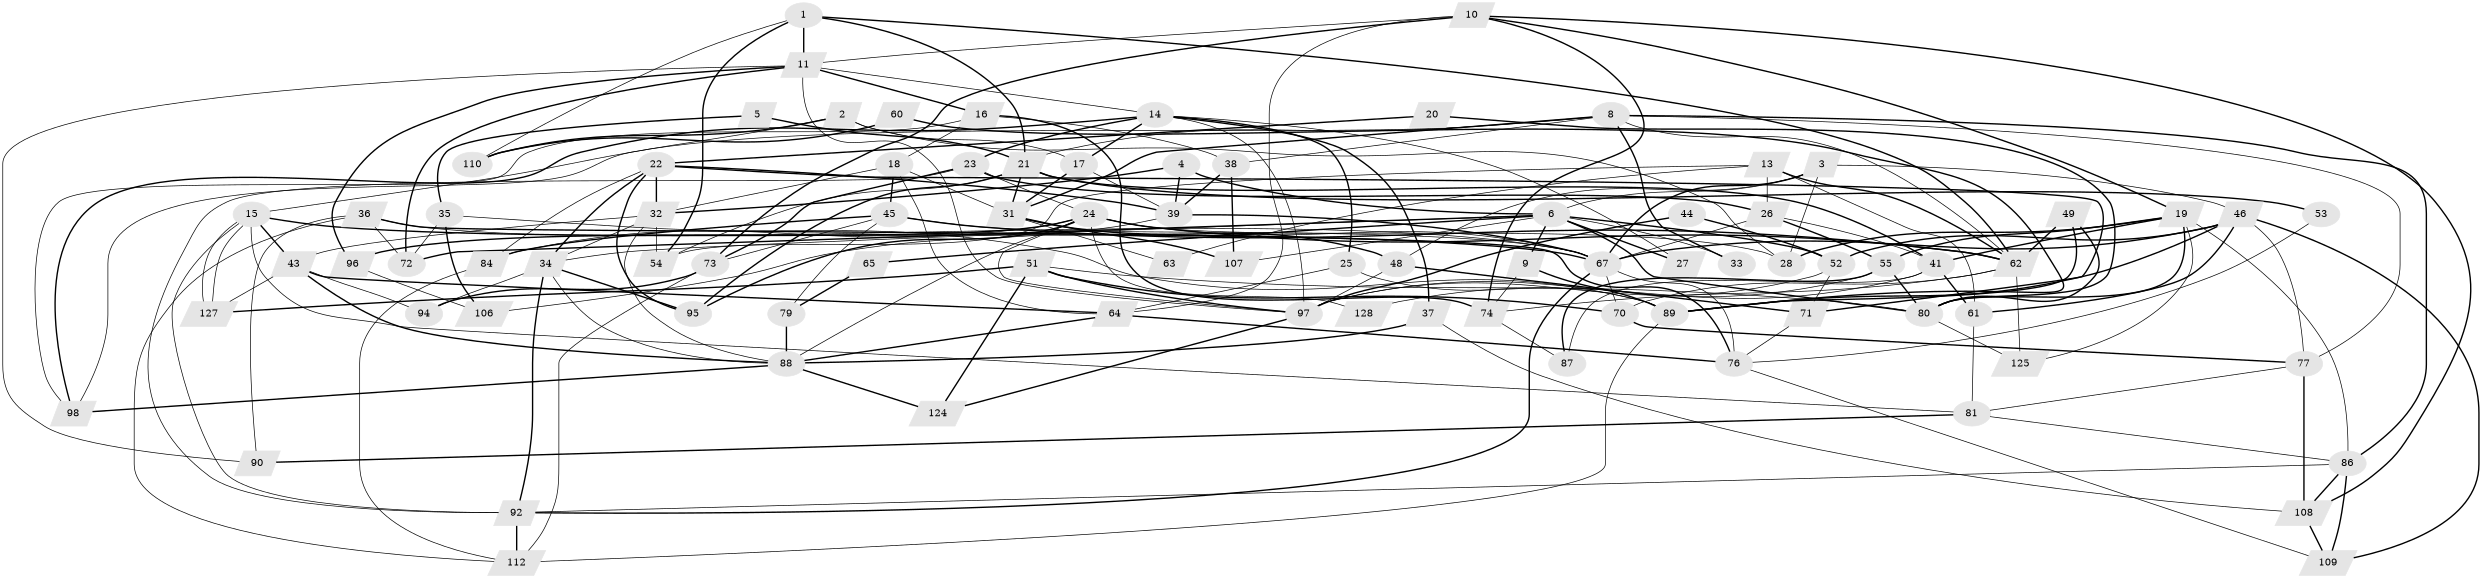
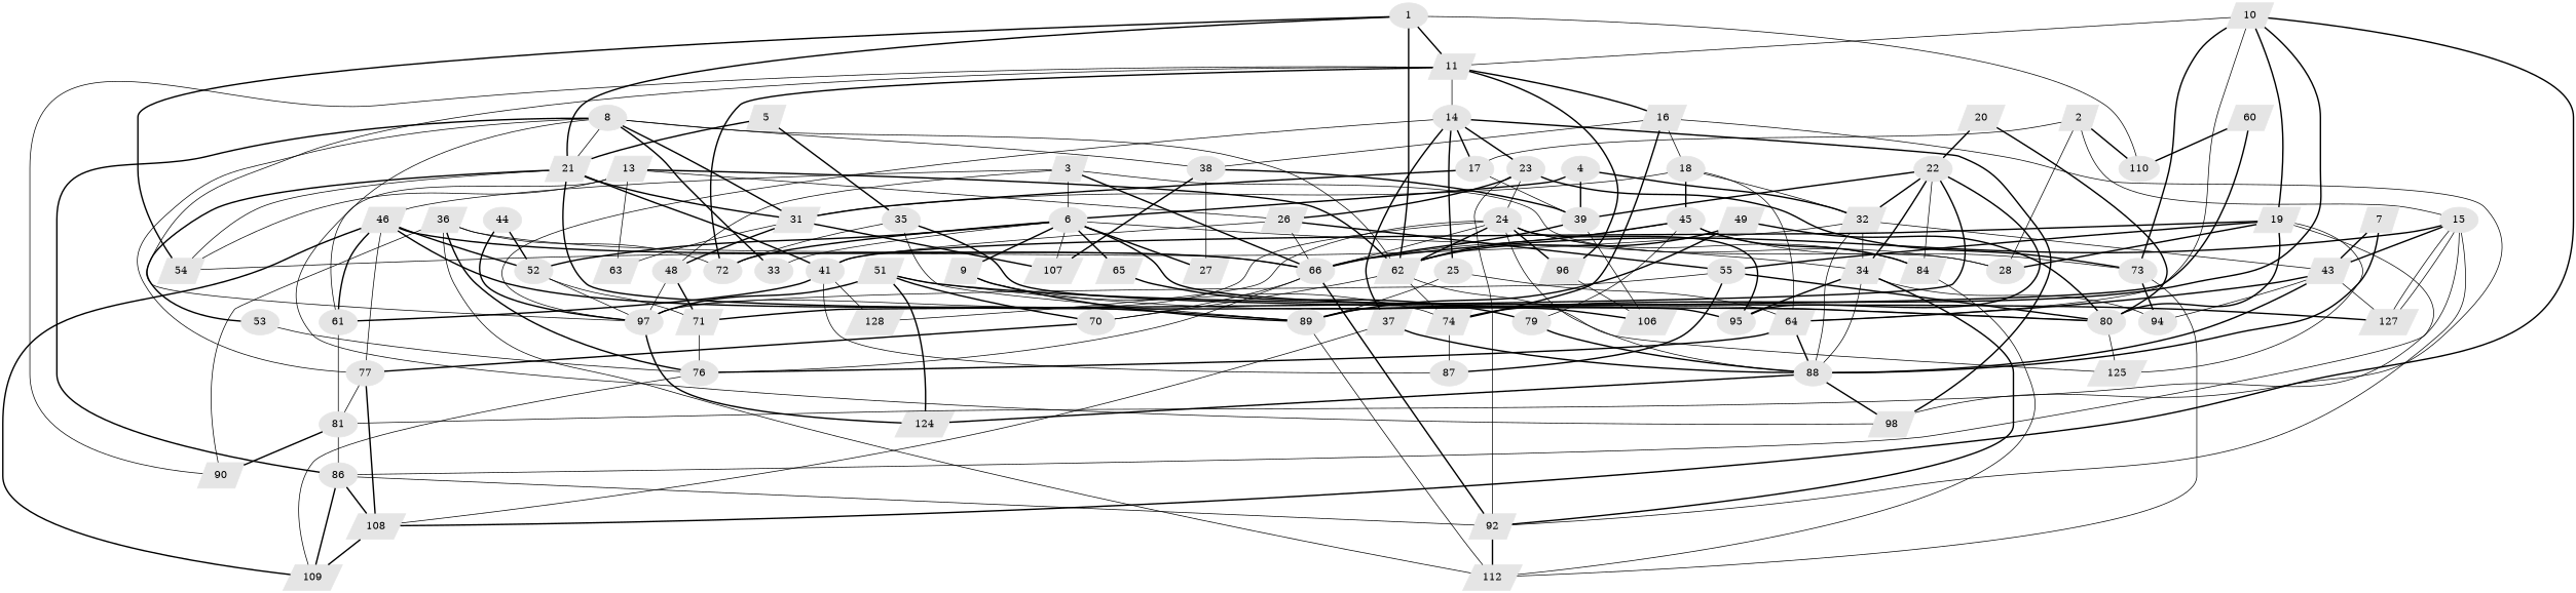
  graph {
    node [color=gray90 shape=parallelogram style=filled]
    edge [style=bold]
    11 [super="+68"]
    72 [shape=ellipse]
    14 [shape=ellipse super="+42"]
    16 [super="+105"]
    90
    96
    97 [shape=ellipse super="+118"]
    1 [shape=ellipse]
    21 [super="+75"]
    54
    62 [super="+93"]
    110 [shape=ellipse]
    31 [super="+104"]
    41 [shape=ellipse super="+59"]
    53 [shape=ellipse]
    95 [shape=ellipse]
    74 [super="+117"]
    125
    70 [shape=ellipse]
    15 [shape=ellipse super="+102"]
-   67 [shape=ellipse super="+99"]
+   67 [shape=ellipse super="+99" label=66]
    43 [super="+111"]
    81 [shape=ellipse super="+122"]
    92 [super="+101"]
    127
    2
    17 [shape=ellipse super="+103"]
    28 [shape=ellipse super="+82"]
    39 [shape=ellipse]
    6 [shape=ellipse super="+69"]
    9 [super="+12"]
    27
    33 [shape=ellipse]
    34 [super="+78"]
    52 [shape=ellipse]
    65
    80 [shape=ellipse]
    107
    3
    46 [super="+91"]
    48 [shape=ellipse super="+50"]
    77 [shape=ellipse super="+85"]
    89 [shape=ellipse super="+100"]
    61 [shape=ellipse]
    109
    71
    76 [shape=ellipse super="+129"]
    4 [shape=ellipse]
    32 [super="+40"]
    88 [shape=ellipse super="+119"]
    106
    5
    35 [shape=ellipse]
    94 [shape=ellipse]
    79 [shape=ellipse]
    64 [super="+116"]
+   7
    98
    124
    8 [shape=ellipse super="+126"]
    38 [shape=ellipse super="+114"]
    86 [shape=ellipse super="+113"]
    63
    108 [super="+115"]
    87 [shape=ellipse]
    112 [super="+121"]
    10 [super="+66"]
    19 [super="+29"]
    73 [shape=ellipse super="+120"]
    55 [shape=ellipse]
    23 [shape=ellipse]
    25 [shape=ellipse]
    37
    18 [shape=ellipse super="+47"]
    13 [super="+56"]
    26
    24 [shape=ellipse super="+30"]
    45 [shape=ellipse super="+83"]
    84 [super="+123"]
    128
    22 [shape=ellipse super="+58"]
    20
    36
    44 [shape=ellipse]
    49
    51 [super="+57"]
    60
    11 -- 72
    11 -- 14 [style=solid]
    11 -- 16
    11 -- 90 [style=solid]
    11 -- 96
    11 -- 97 [style=solid]
    14 -- 97 [style=solid]
    14 -- 17
-   14 -- 27 [style=solid]
+   38 -- 27 [style=solid]
    14 -- 98
    14 -- 23
    14 -- 25
    14 -- 37
    16 -- 74
    16 -- 98 [style=solid]
    16 -- 38 [style=solid]
    16 -- 18 [style=solid]
    96 -- 106 [style=solid]
    97 -- 124
    1 -- 11
    1 -- 21
    1 -- 54
    1 -- 62
    1 -- 110 [style=solid]
    21 -- 54 [style=solid]
    21 -- 31
    21 -- 41
    21 -- 53
    21 -- 95
    62 -- 74 [style=solid]
    62 -- 125 [style=solid]
    62 -- 70 [style=solid]
    31 -- 107
    31 -- 48
    31 -- 63 [style=solid]
    41 -- 61
    41 -- 87 [style=solid]
    41 -- 128 [style=solid]
    53 -- 76 [style=solid]
    74 -- 87 [style=solid]
    70 -- 77
    15 -- 67
    15 -- 43
    15 -- 81 [style=solid]
    15 -- 92 [style=solid]
    15 -- 127 [style=solid]
    15 -- 127 [style=solid]
    67 -- 70 [style=solid]
    67 -- 92
    67 -- 76 [style=solid weight=2]
    43 -- 127 [style=solid]
    43 -- 88
    43 -- 94 [style=solid]
    43 -- 64
    81 -- 90
    81 -- 86 [style=solid]
    92 -- 112 [weight=2]
    2 -- 110
    2 -- 15 [style=solid]
    2 -- 17 [style=solid]
    2 -- 28 [style=solid]
    17 -- 31
    17 -- 39 [style=solid]
    39 -- 67
    39 -- 106 [style=solid]
    6 -- 72
    6 -- 9
    6 -- 27
    6 -- 33 [style=solid]
    6 -- 34 [style=solid]
    6 -- 52
    6 -- 65
    6 -- 80
    6 -- 107 [style=solid]
    9 -- 74 [style=solid]
    9 -- 89
    34 -- 95
    34 -- 92
    34 -- 88 [style=solid]
    34 -- 94 [style=solid]
    52 -- 97 [style=solid]
    52 -- 71 [style=solid]
    65 -- 79
    80 -- 125 [style=solid]
    3 -- 67
    3 -- 28 [style=solid]
    3 -- 6 [style=solid]
    3 -- 46 [style=solid]
    3 -- 48 [style=solid]
    46 -- 67
    46 -- 52
    46 -- 77 [style=solid]
    46 -- 89
    46 -- 61
    46 -- 109
    48 -- 97 [style=solid]
    48 -- 71
    77 -- 81 [style=solid]
    77 -- 108
    89 -- 112 [style=solid]
    61 -- 81 [style=solid]
    71 -- 76 [style=solid]
    76 -- 109 [style=solid]
    4 -- 39
    4 -- 6
    4 -- 32
    32 -- 54 [style=solid]
    32 -- 43 [style=solid]
    32 -- 34 [style=solid]
    32 -- 88 [style=solid]
    88 -- 98
    88 -- 124
    5 -- 21
    5 -- 35
    35 -- 72 [style=solid]
    35 -- 89 [style=solid]
    35 -- 106
    79 -- 88
    64 -- 76
    64 -- 88
+   7 -- 43
+   7 -- 88
    8 -- 21 [style=solid]
    8 -- 62 [style=solid]
    8 -- 31
    8 -- 33
    8 -- 77 [style=solid]
    8 -- 98 [style=solid]
    8 -- 38 [style=solid]
    8 -- 86 [weight=2]
    38 -- 39
    38 -- 107
    86 -- 92 [style=solid]
    86 -- 109
    86 -- 108
    108 -- 109
    10 -- 11 [style=solid]
    10 -- 74
    10 -- 64 [style=solid]
    10 -- 108
    10 -- 19
    10 -- 73
    19 -- 41
    19 -- 125 [style=solid]
    19 -- 28
    19 -- 80
    19 -- 86 [style=solid]
    19 -- 55
    73 -- 94
    73 -- 112 [style=solid]
    55 -- 97 [style=solid]
    55 -- 80
    55 -- 87
    23 -- 92 [style=solid]
    23 -- 73
    23 -- 26
    23 -- 24 [style=solid]
    25 -- 89 [style=solid]
    25 -- 64 [style=solid]
    37 -- 88
    37 -- 108 [style=solid]
    18 -- 31 [style=solid]
    18 -- 32 [style=solid]
    18 -- 64 [style=solid]
    18 -- 45
    13 -- 54 [style=solid]
    13 -- 62
    13 -- 61 [style=solid]
    13 -- 63 [style=solid]
    13 -- 26 [style=solid]
    26 -- 41 [style=solid]
    26 -- 67 [style=solid]
    26 -- 55
    24 -- 96
    24 -- 97 [style=solid]
    24 -- 62
    24 -- 95
    24 -- 67 [style=solid]
    24 -- 28 [style=solid]
    24 -- 88 [style=solid]
    24 -- 84 [style=solid]
    24 -- 128 [style=solid]
    45 -- 62
    45 -- 67 [style=solid]
    45 -- 79 [style=solid]
    45 -- 73 [style=solid]
    45 -- 84
    84 -- 112 [style=solid]
    22 -- 95
    22 -- 39
    22 -- 34
    22 -- 71
    22 -- 32
    22 -- 84 [style=solid]
    20 -- 80
    20 -- 22
    36 -- 72 [style=solid]
    36 -- 90 [style=solid]
    36 -- 67 [style=solid]
    36 -- 76
    36 -- 112 [style=solid]
    44 -- 97
    44 -- 52
    49 -- 62
    49 -- 80
    49 -- 89
    51 -- 97
    51 -- 70
    51 -- 127
    51 -- 80 [style=solid]
    51 -- 124
    60 -- 110
    60 -- 89
  }
